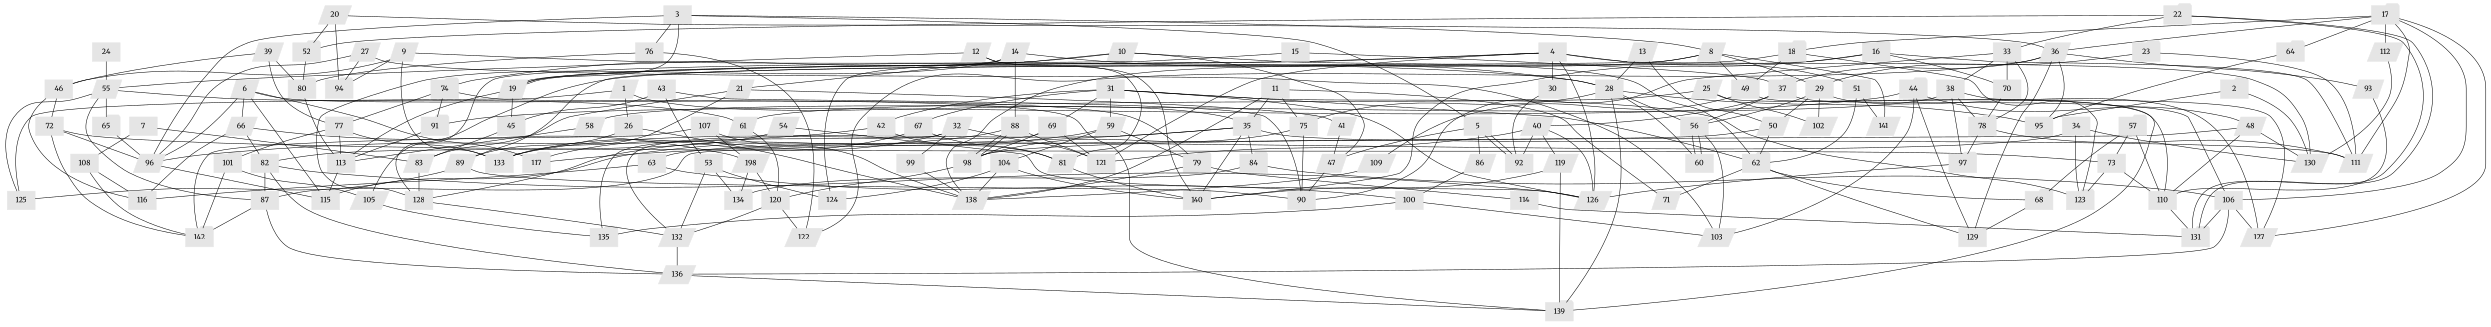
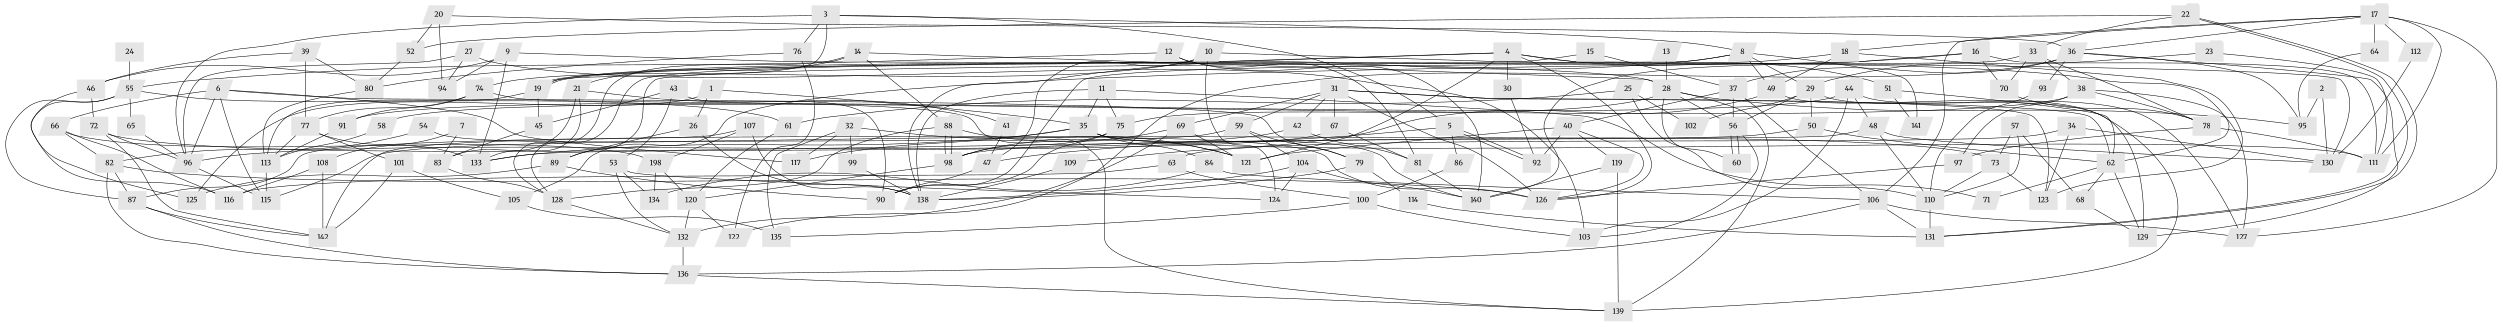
  graph {
    fontname=Merriweather
    node [color=gray90 fontname=Merriweather shape=parallelogram style=filled]
    edge [fontname=Merriweather]
    26 [shape=folder]
    1
    35 [shape=folder]
    125 [shape=box]
    89
    138
    117 [shape=folder]
    133 [shape=folder]
    140 [shape=folder]
    111
    84 [shape=folder]
    2 [shape=folder]
    95 [shape=box]
    130
    3 [shape=box]
    5 [shape=box]
    8
    19
    76 [shape=box]
    96
    47
    86
    92 [shape=box]
    29 [shape=box]
    49 [shape=folder]
    141
    45 [shape=folder]
    113 [shape=box]
    122
    80 [shape=folder]
    115 [shape=folder]
    4 [shape=box]
    30 [shape=folder]
    51 [shape=box]
    121 [shape=box]
    126
    62 [shape=folder]
    90 [shape=box]
    100 [shape=box]
    6
    66
    79 [shape=folder]
    116 [shape=box]
    82 [shape=box]
    n45 [label=198]
    114 [shape=box]
    7 [shape=box]
    83
    108 [shape=box]
    128 [shape=folder]
    142 [shape=folder]
    50
    127
    102
    56 [shape=box]
    139 [shape=folder]
    109
    28 [shape=box]
    9
    46 [shape=box]
    94 [shape=folder]
    75 [shape=folder]
    60 [shape=box]
    72 [shape=box]
    10
    74 [shape=folder]
    124 [shape=box]
    71
    129 [shape=box]
    68 [shape=folder]
    77 [shape=box]
    91 [shape=folder]
    11 [shape=box]
    98 [shape=folder]
    12
    55
    81
    61
    87 [shape=box]
    65 [shape=folder]
    13
    14
    21
    88 [shape=folder]
    41
    132
    15 [shape=box]
    37 [shape=folder]
    106 [shape=box]
    40
    16 [shape=folder]
    70 [shape=box]
    105
    78 [shape=folder]
    135 [shape=folder]
    17 [shape=folder]
    18 [shape=folder]
    36
    64 [shape=folder]
    112
    123 [shape=folder]
    93
    131 [shape=folder]
    136
    20
    52 [shape=folder]
    22 [shape=folder]
    33 [shape=box]
    38 [shape=box]
    23 [shape=folder]
    24 [shape=box]
    25
    110 [shape=box]
    120 [shape=box]
    27
    103
    31 [shape=box]
    42 [shape=box]
    59
    67 [shape=box]
    69 [shape=box]
    104 [shape=box]
    32
    99 [shape=box]
    58
    97 [shape=folder]
    34 [shape=box]
    63 [shape=box]
    134 [shape=folder]
    119
    39
    101 [shape=folder]
    43 [shape=box]
    53 [shape=box]
    44 [shape=folder]
    48
    73 [shape=box]
    54
    57 [shape=folder]
    107 [shape=box]
    26 -- 89
    26 -- 138
    1 -- 26
    1 -- 35
    1 -- 125
    35 -- 117
    35 -- 133
    35 -- 140
    35 -- 111
    35 -- 84
    89 -- 125
    89 -- 90
    84 -- 106
    84 -- 134
    2 -- 95
    2 -- 130
    3 -- 5
    3 -- 8
    3 -- 19
    3 -- 76
    3 -- 96
    5 -- 47
    5 -- 86
    5 -- 92
    5 -- 92
    8 -- 89
    8 -- 138
    8 -- 29
    8 -- 49
    8 -- 141
    19 -- 45
    19 -- 113
    76 -- 122
    76 -- 80
    96 -- 115
    47 -- 90
    86 -- 100
    29 -- 50
    29 -- 127
    29 -- 102
    29 -- 56
    49 -- 139
    49 -- 109
    45 -- 83
    113 -- 115
    80 -- 113
    4 -- 130
    4 -- 19
    4 -- 19
    4 -- 30
    4 -- 51
    4 -- 121
    4 -- 126
    30 -- 92
    51 -- 141
    51 -- 62
    62 -- 71
    62 -- 129
    62 -- 68
    100 -- 135
    100 -- 103
    6 -- 117
    6 -- 96
    6 -- 115
    6 -- 66
    6 -- 79
    66 -- 116
    66 -- 82
    66 -- n45
    79 -- 138
    79 -- 114
    82 -- 126
    82 -- 87
    82 -- 136
    n45 -- 120
    n45 -- 134
    114 -- 131
    7 -- 83
    7 -- 108
    83 -- 128
    108 -- 116
    108 -- 142
    128 -- 132
    50 -- 62
    50 -- 98
    56 -- 60
    56 -- 60
    56 -- 103
    109 -- 138
    28 -- 95
    28 -- 56
    28 -- 139
    28 -- 75
    28 -- 60
    9 -- 133
    9 -- 28
    9 -- 46
    9 -- 94
    46 -- 116
    46 -- 72
    75 -- 90
    75 -- 98
    72 -- 96
    72 -- 142
    72 -- 73
    10 -- 47
    10 -- 62
    10 -- 74
    10 -- 124
    74 -- 139
    74 -- 77
    74 -- 91
    68 -- 129
    77 -- 133
    77 -- 113
    77 -- 101
    91 -- 113
    11 -- 35
    11 -- 138
    11 -- 75
    11 -- 71
    98 -- 120
    12 -- 140
    12 -- 55
    12 -- 81
    55 -- 125
    55 -- 61
    55 -- 87
    55 -- 65
    81 -- 140
    61 -- 120
    87 -- 142
    87 -- 136
    65 -- 96
-   13 -- 50
    13 -- 28
    14 -- 128
    14 -- 28
    14 -- 21
    14 -- 88
    21 -- 133
    21 -- 83
    21 -- 41
    88 -- 121
    88 -- 128
    88 -- 98
    88 -- 98
    41 -- 47
    132 -- 136
    15 -- 128
    15 -- 37
    37 -- 56
    37 -- 106
    37 -- 40
    106 -- 127
    106 -- 131
    106 -- 136
    40 -- 92
    40 -- 121
    40 -- 126
    40 -- 119
    16 -- 140
    16 -- 111
    16 -- 70
    16 -- 105
    70 -- 78
    105 -- 135
    78 -- 111
    78 -- 97
    17 -- 111
    17 -- 127
    17 -- 106
    17 -- 18
    17 -- 36
    17 -- 64
    17 -- 112
    18 -- 19
    18 -- 49
    18 -- 123
    36 -- 95
    36 -- 122
    36 -- 129
    36 -- 37
    36 -- 93
    64 -- 95
    112 -- 130
    93 -- 110
    136 -- 139
    20 -- 94
    20 -- 36
    20 -- 52
    52 -- 80
    22 -- 131
    22 -- 131
    22 -- 52
    22 -- 33
    33 -- 90
    33 -- 70
    33 -- 78
    33 -- 38
    38 -- 127
    38 -- 78
    38 -- 58
    38 -- 97
    23 -- 111
    23 -- 29
    24 -- 55
    25 -- 102
    25 -- 61
    25 -- 110
    110 -- 131
    120 -- 122
    120 -- 132
    27 -- 96
    27 -- 94
    27 -- 103
    31 -- 126
    31 -- 62
    31 -- 123
    31 -- 42
    31 -- 59
    31 -- 67
    31 -- 69
    42 -- 96
    42 -- 81
    59 -- 115
    59 -- 79
    59 -- 104
    67 -- 133
    67 -- 81
    69 -- 121
    69 -- 98
    69 -- 132
    104 -- 138
    104 -- 140
    104 -- 124
    32 -- 117
    32 -- 121
    32 -- 135
    32 -- 99
    99 -- 138
    58 -- 113
    97 -- 126
    34 -- 130
    34 -- 123
    34 -- 63
    63 -- 100
    63 -- 116
    119 -- 140
    119 -- 139
    39 -- 80
    39 -- 46
    39 -- 77
    101 -- 142
    101 -- 105
    43 -- 45
    43 -- 90
    43 -- 53
    53 -- 124
    53 -- 132
    53 -- 134
    44 -- 129
    44 -- 91
    44 -- 103
    44 -- 48
    48 -- 130
    48 -- 87
    48 -- 110
    73 -- 123
    73 -- 110
    54 -- 126
    54 -- 82
    57 -- 68
    57 -- 110
    57 -- 73
    107 -- 138
    107 -- n45
    107 -- 142
  }
